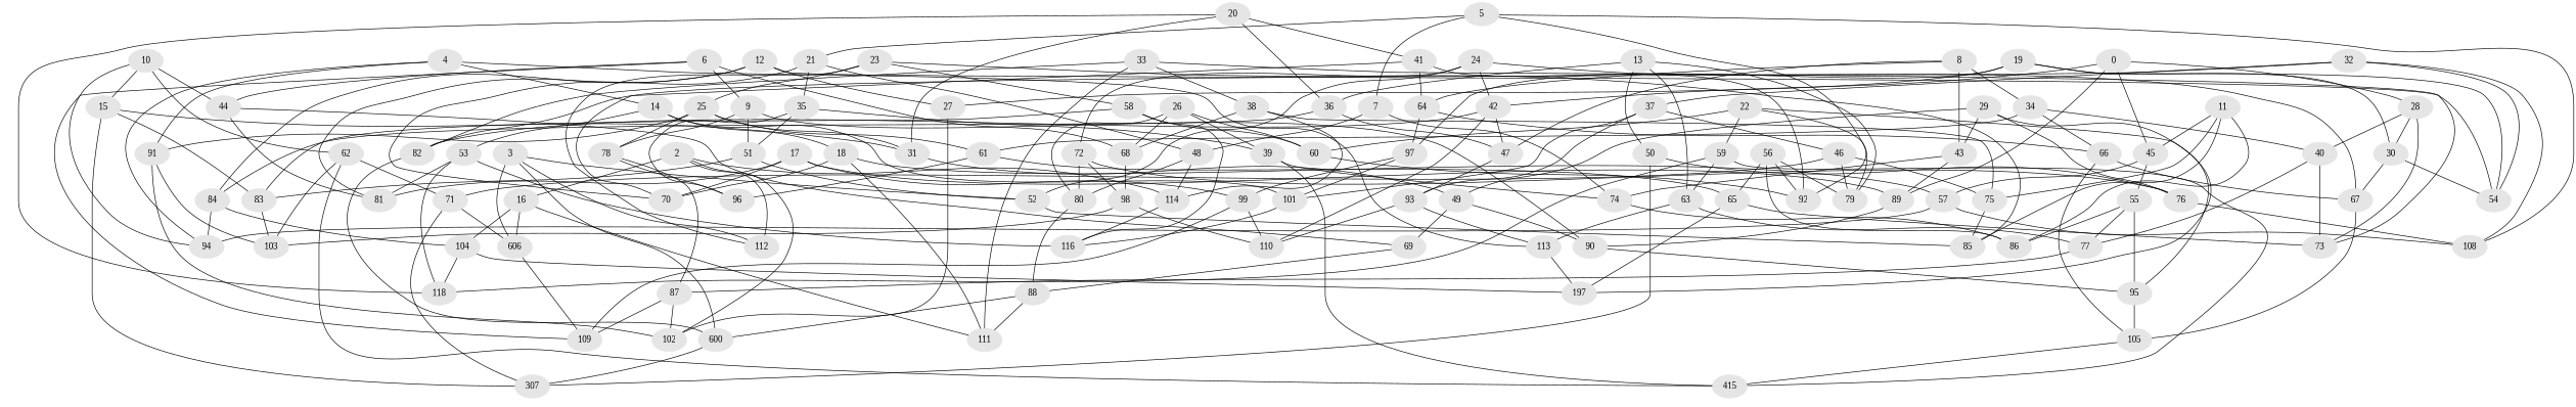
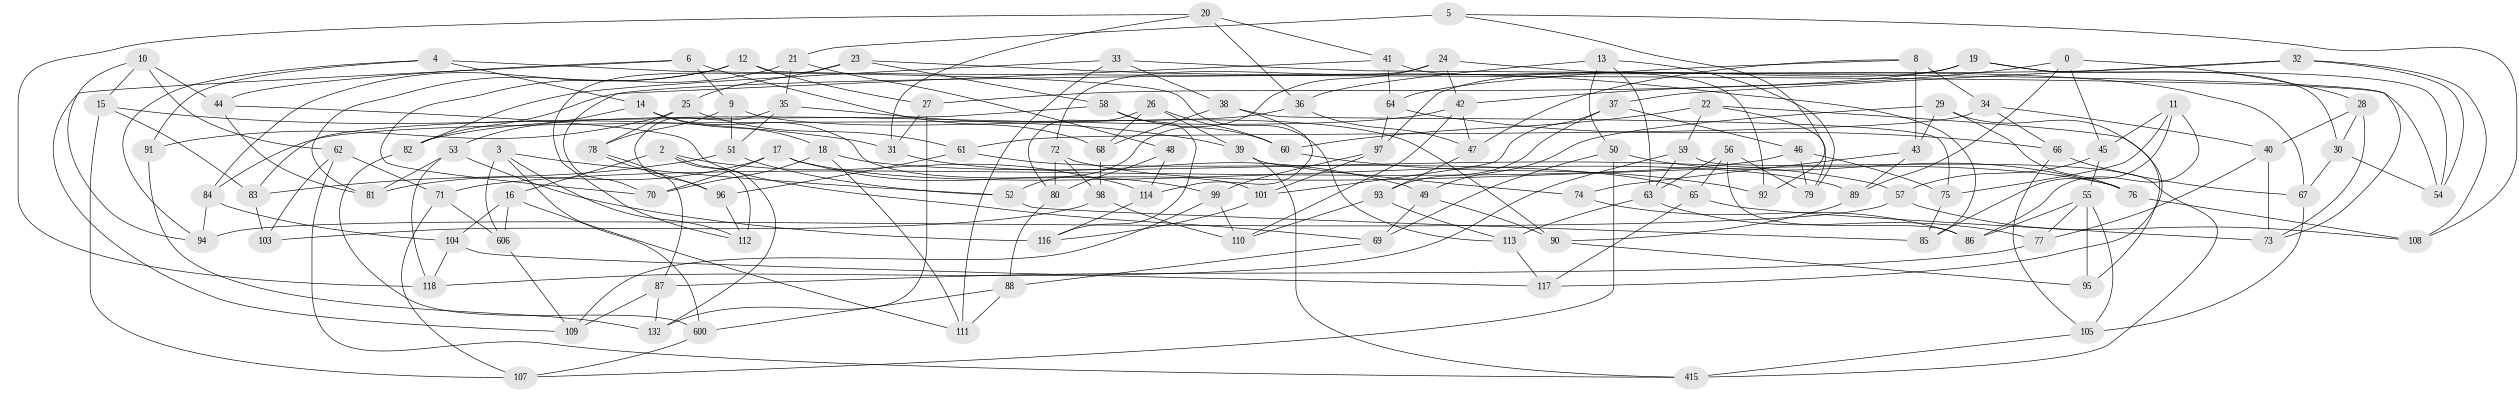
  graph {
    fontname="Liberation Serif"
    node [color=gray90 fontname="Liberation Serif" style=filled]
    edge [fontname="Liberation Serif"]
    n1 [label=0]
    28
    42
    45
    89
    30
    40
    73
    110
    47
    82
    57
    55
    90
    2
    16
-   102
+   102 [label=132]
    112
    114
    n20 [label=606]
    104
    111
    116
    3
    52
    n26 [label=600]
    85
-   107 [label=307]
+   107
    109
    4
    14
    91
    94
    113
    18
    53
    101
    103
-   117 [label=197]
+   117
    5
-   7
    21
    92
    108
    48
    74
    70
    35
    6
    9
    44
    68
    51
    78
    81
    69
    98
    80
    86
    8
    34
    43
    64
    61
    66
    93
    97
    83
    96
    87
    95
    10
    15
    62
    31
    n76 [label=415]
    71
    11
    75
    12
    27
    54
    84
    13
    36
    50
    63
    79
    76
    77
    118
    49
    17
    99
    19
    67
    20
    41
    39
    22
    59
    60
    105
    23
    25
    58
    24
    72
    65
    26
    88
    29
    32
    37
    46
    33
    38
    56
    n1 -- 28
    n1 -- 42
    n1 -- 45
    n1 -- 89
    28 -- 30
    28 -- 40
    28 -- 73
    42 -- 110
    42 -- 47
    42 -- 82
    45 -- 57
    45 -- 55
    89 -- 90
    30 -- 54
    30 -- 67
    40 -- 73
    40 -- 77
    47 -- 93
    82 -- n26
    57 -- 94
    57 -- 108
    55 -- 86
    55 -- 95
    55 -- 77
    90 -- 95
    2 -- 16
    2 -- 102
    2 -- 112
    2 -- 114
    16 -- n20
    16 -- 104
    16 -- 111
    114 -- 116
    n20 -- 109
    104 -- 117
    104 -- 118
    3 -- 112
    3 -- n20
    3 -- 52
    3 -- n26
    52 -- 85
    n26 -- 107
    4 -- 14
    4 -- 91
    4 -- 94
    4 -- 113
    14 -- 18
    14 -- 53
    14 -- 101
    91 -- 102
-   91 -- 103
    113 -- 117
    18 -- 57
    18 -- 111
    18 -- 70
    53 -- 116
    53 -- 81
    53 -- 118
    101 -- 116
-   5 -- 7
    5 -- 21
    5 -- 92
    5 -- 108
-   7 -- 48
-   7 -- 74
    21 -- 48
    21 -- 70
    21 -- 35
    48 -- 114
    48 -- 80
    74 -- 86
    35 -- 51
    35 -- 96
    35 -- 39
    6 -- 109
    6 -- 9
    6 -- 44
    6 -- 68
    9 -- 90
    9 -- 51
    9 -- 78
    44 -- 81
    44 -- 69
    68 -- 98
    51 -- 52
    51 -- 83
    78 -- 96
    78 -- 87
    69 -- 88
    98 -- 110
    98 -- 103
    80 -- 88
    8 -- 47
    8 -- 34
    8 -- 43
    8 -- 64
    34 -- 40
    34 -- 61
    34 -- 66
    43 -- 89
    43 -- 74
    64 -- 66
    64 -- 97
    61 -- 96
    61 -- 65
    66 -- 67
    66 -- 105
    93 -- 110
    93 -- 113
    97 -- 101
    97 -- 99
    83 -- 103
+   96 -- 112
    87 -- 102
    87 -- 109
-   95 -- 105
+   55 -- 105
    10 -- 94
    10 -- 44
    10 -- 15
    10 -- 62
    15 -- 107
    15 -- 83
    15 -- 31
    62 -- 103
    62 -- n76
    62 -- 71
    31 -- 49
    71 -- n20
    71 -- 107
    11 -- 45
    11 -- 85
    11 -- 86
    11 -- 75
    75 -- 85
    12 -- 81
    12 -- 27
    12 -- 54
    12 -- 84
    27 -- 102
-   25 -- 31
+   27 -- 31
    84 -- 104
    84 -- 94
    13 -- 36
    13 -- 50
    13 -- 63
    13 -- 79
    36 -- 47
    36 -- 84
    50 -- 107
+   50 -- 69
    50 -- 76
    63 -- 113
    63 -- 77
    76 -- 108
    77 -- 87
    49 -- 90
    49 -- 69
    17 -- 89
    17 -- 70
    17 -- 81
    17 -- 99
    99 -- 110
    99 -- 109
    19 -- 30
    19 -- 97
    19 -- 27
    19 -- 54
    67 -- 105
    20 -- 31
    20 -- 36
    20 -- 118
    20 -- 41
    41 -- 92
    41 -- 70
    41 -- 64
    39 -- 74
    39 -- n76
    22 -- 95
    22 -- 79
    22 -- 59
    22 -- 60
    59 -- n76
    59 -- 63
    59 -- 118
    60 -- 92
    105 -- n76
    23 -- 112
    23 -- 85
    23 -- 25
    23 -- 58
    25 -- 91
    25 -- 78
    25 -- 61
    58 -- 116
    58 -- 83
    58 -- 60
    24 -- 42
    24 -- 52
    24 -- 67
    24 -- 72
    72 -- 98
    72 -- 80
    72 -- 76
    65 -- 73
    65 -- 117
    26 -- 68
    26 -- 80
    26 -- 39
    26 -- 60
    88 -- 111
    88 -- n26
    29 -- 117
    29 -- 43
    29 -- 76
    29 -- 49
    32 -- 82
    32 -- 108
    32 -- 54
    32 -- 37
    37 -- 101
    37 -- 93
    37 -- 46
    46 -- 71
    46 -- 75
    46 -- 79
    33 -- 73
    33 -- 82
    33 -- 111
    33 -- 38
    38 -- 114
    38 -- 68
    38 -- 75
-   56 -- 92
+   56 -- 63
    56 -- 86
    56 -- 79
    56 -- 65
  }
